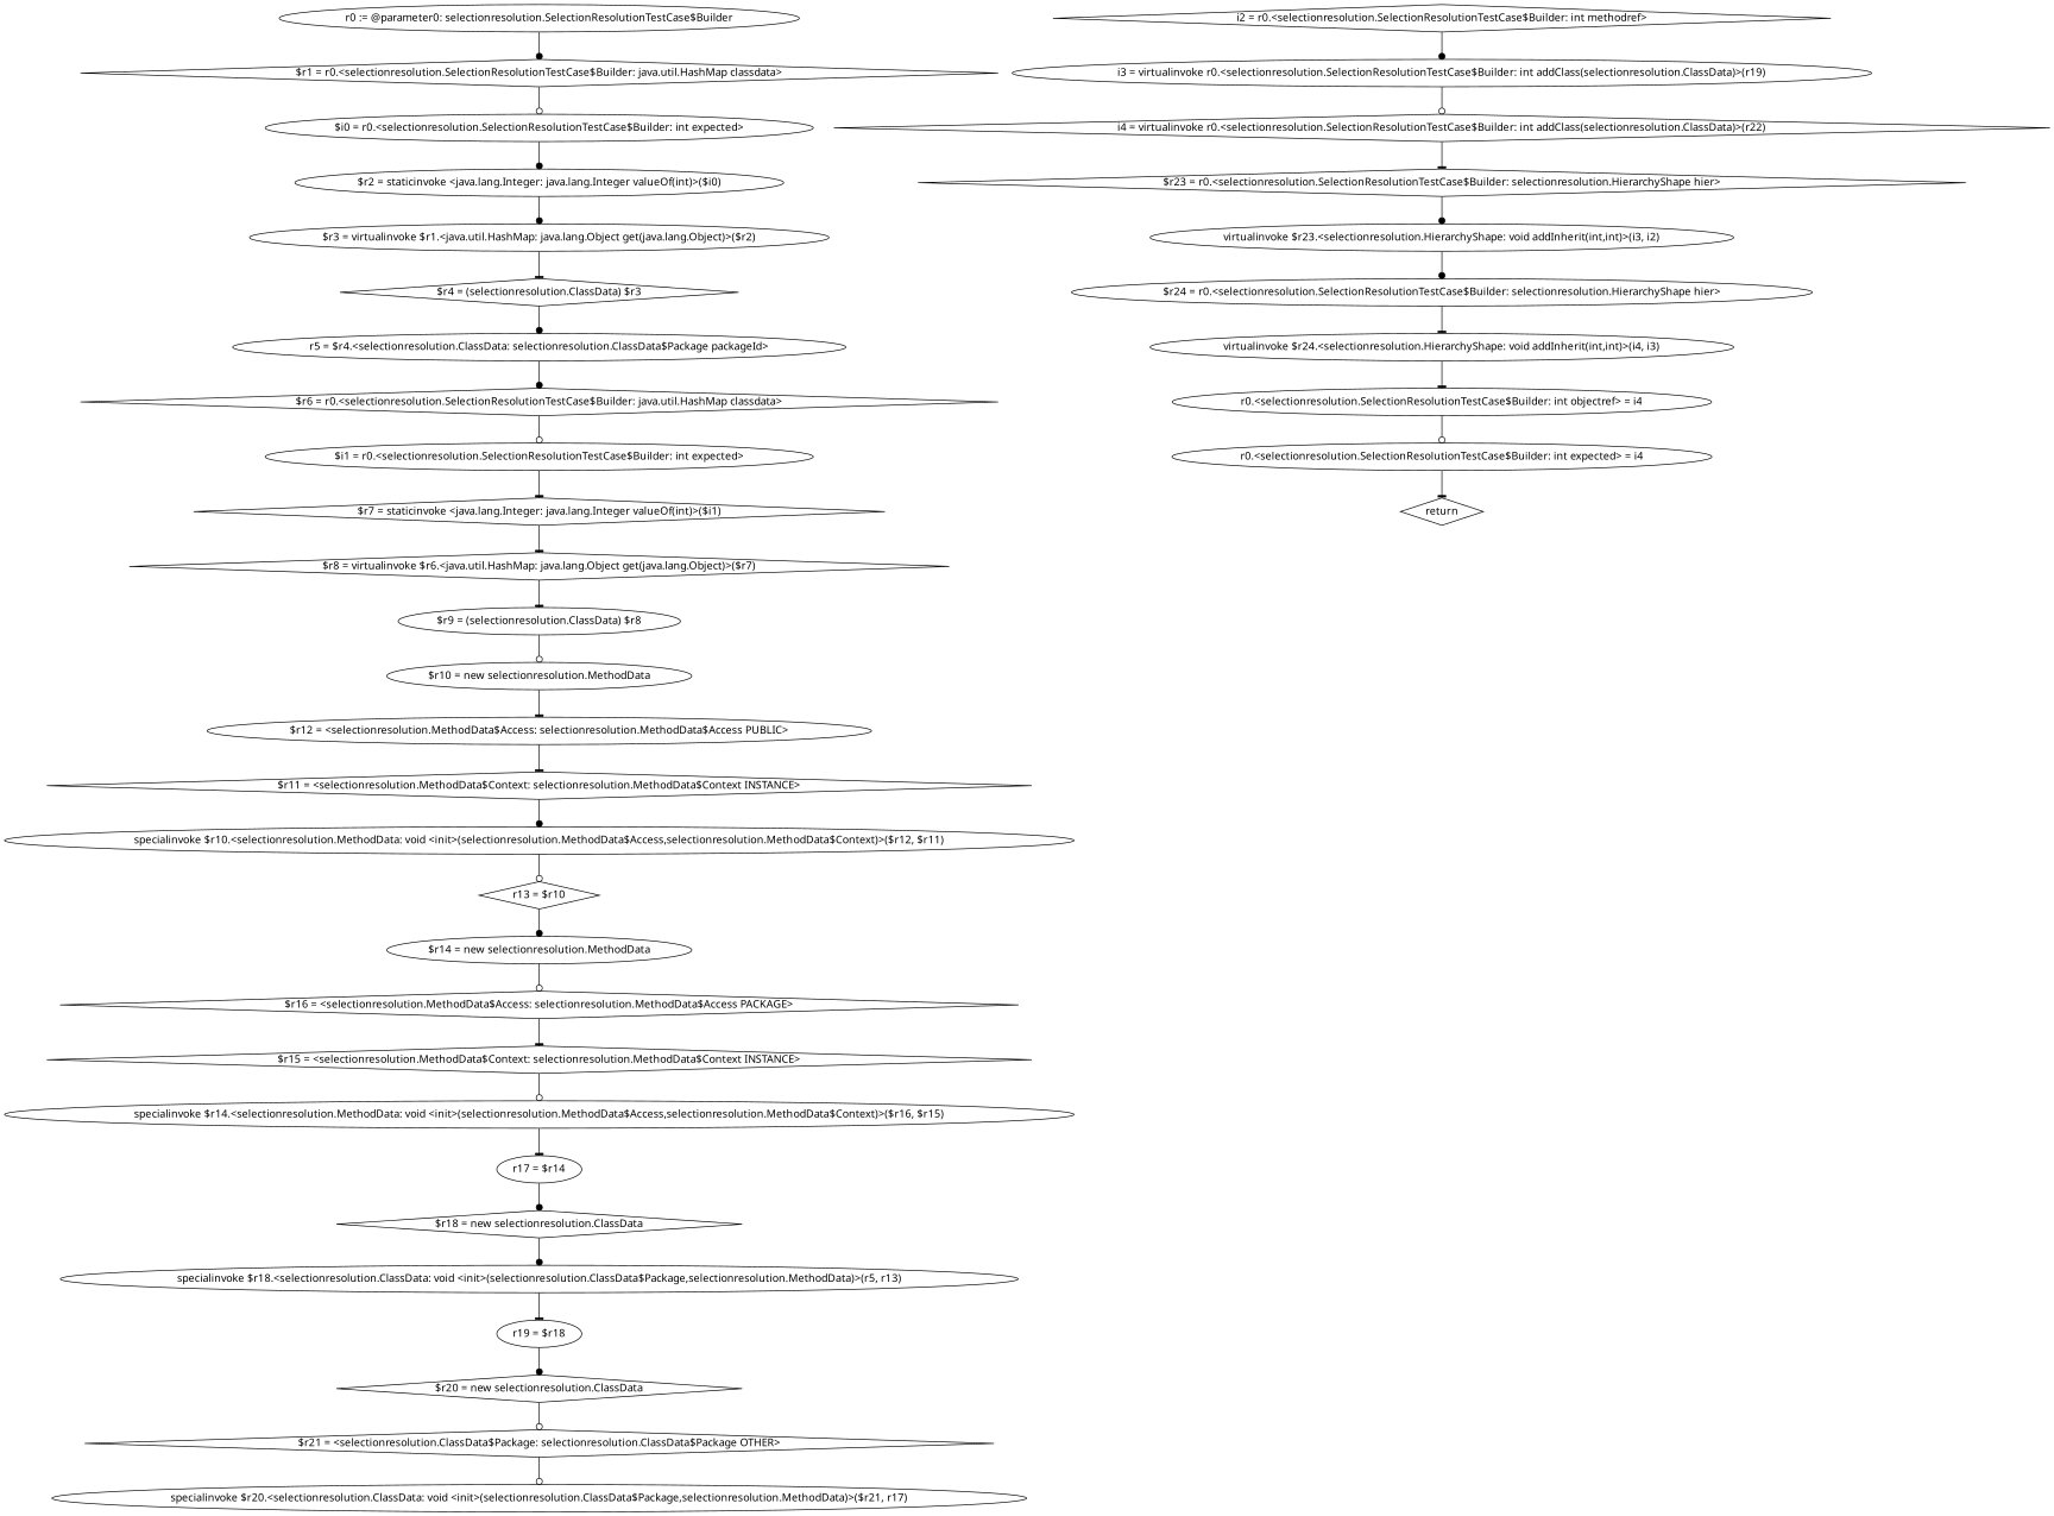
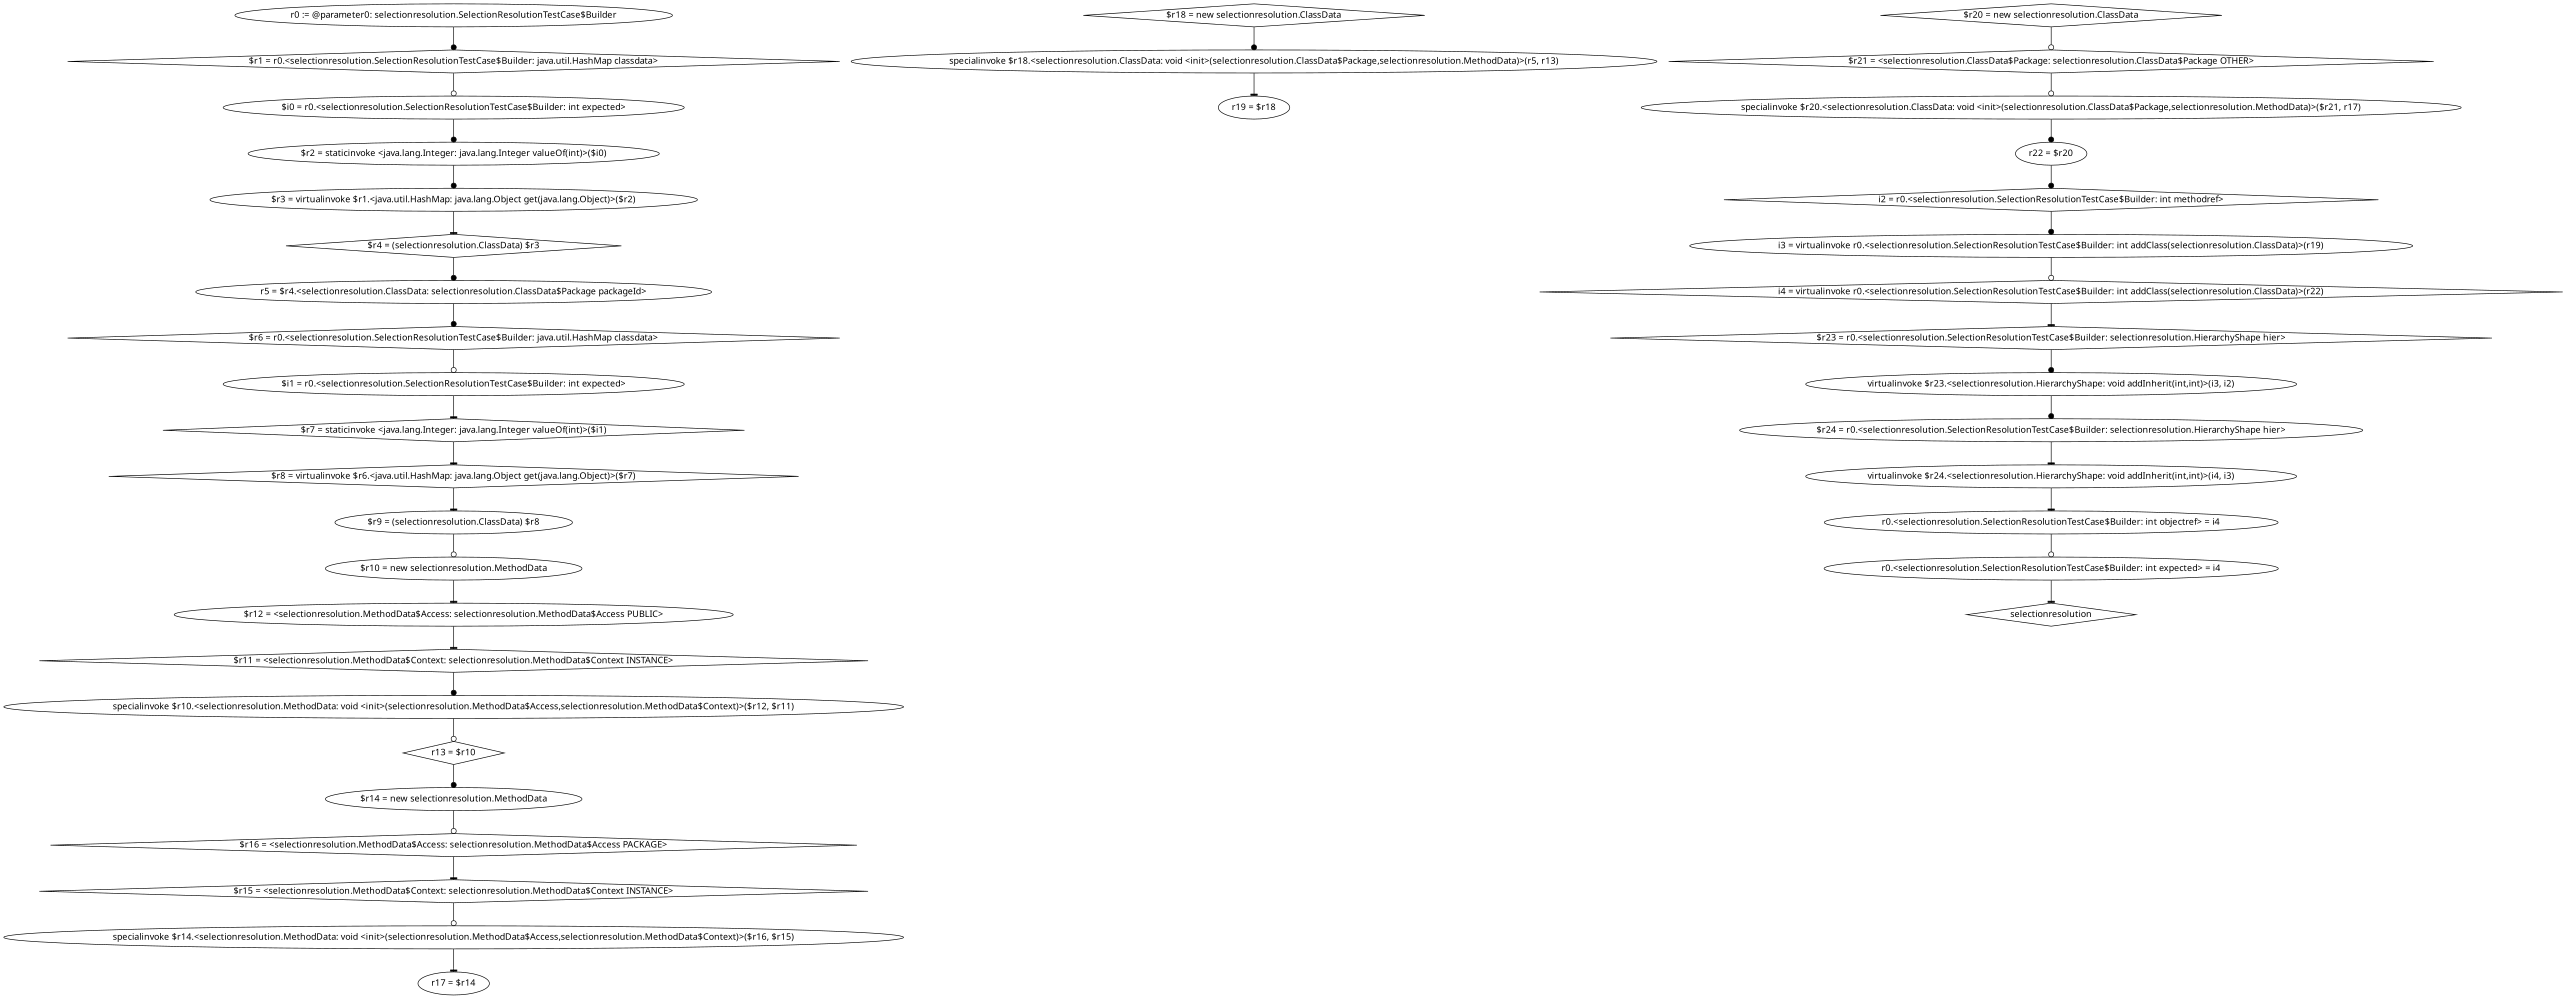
  digraph {
    fontname="Noto Sans"
    node [fontname="Noto Sans" shape=ellipse]
    edge [arrowhead=dot fontname="Noto Sans"]
    "$r1 = r0.<selectionresolution.SelectionResolutionTestCase$Builder: java.util.HashMap classdata>" [shape=diamond]
    "r0 := @parameter0: selectionresolution.SelectionResolutionTestCase$Builder"
    "$i0 = r0.<selectionresolution.SelectionResolutionTestCase$Builder: int expected>"
    "$r2 = staticinvoke <java.lang.Integer: java.lang.Integer valueOf(int)>($i0)"
    "$r3 = virtualinvoke $r1.<java.util.HashMap: java.lang.Object get(java.lang.Object)>($r2)"
    "$r4 = (selectionresolution.ClassData) $r3" [shape=diamond]
    "r5 = $r4.<selectionresolution.ClassData: selectionresolution.ClassData$Package packageId>"
    "$r6 = r0.<selectionresolution.SelectionResolutionTestCase$Builder: java.util.HashMap classdata>" [shape=diamond]
    "$i1 = r0.<selectionresolution.SelectionResolutionTestCase$Builder: int expected>"
    "$r7 = staticinvoke <java.lang.Integer: java.lang.Integer valueOf(int)>($i1)" [shape=diamond]
    "$r8 = virtualinvoke $r6.<java.util.HashMap: java.lang.Object get(java.lang.Object)>($r7)" [shape=diamond]
    "$r9 = (selectionresolution.ClassData) $r8"
    "$r10 = new selectionresolution.MethodData"
    "$r12 = <selectionresolution.MethodData$Access: selectionresolution.MethodData$Access PUBLIC>"
    "$r11 = <selectionresolution.MethodData$Context: selectionresolution.MethodData$Context INSTANCE>" [shape=diamond]
    "specialinvoke $r10.<selectionresolution.MethodData: void <init>(selectionresolution.MethodData$Access,selectionresolution.MethodData$Context)>($r12, $r11)"
    "r13 = $r10" [shape=diamond]
    "$r14 = new selectionresolution.MethodData"
    "$r16 = <selectionresolution.MethodData$Access: selectionresolution.MethodData$Access PACKAGE>" [shape=diamond]
    "$r15 = <selectionresolution.MethodData$Context: selectionresolution.MethodData$Context INSTANCE>" [shape=diamond]
    "specialinvoke $r14.<selectionresolution.MethodData: void <init>(selectionresolution.MethodData$Access,selectionresolution.MethodData$Context)>($r16, $r15)"
    "r17 = $r14"
    "$r18 = new selectionresolution.ClassData" [shape=diamond]
    "specialinvoke $r18.<selectionresolution.ClassData: void <init>(selectionresolution.ClassData$Package,selectionresolution.MethodData)>(r5, r13)"
    "r19 = $r18"
    "$r20 = new selectionresolution.ClassData" [shape=diamond]
    "$r21 = <selectionresolution.ClassData$Package: selectionresolution.ClassData$Package OTHER>" [shape=diamond]
    "specialinvoke $r20.<selectionresolution.ClassData: void <init>(selectionresolution.ClassData$Package,selectionresolution.MethodData)>($r21, r17)"
+   "r22 = $r20"
    "i2 = r0.<selectionresolution.SelectionResolutionTestCase$Builder: int methodref>" [shape=diamond]
    "i3 = virtualinvoke r0.<selectionresolution.SelectionResolutionTestCase$Builder: int addClass(selectionresolution.ClassData)>(r19)"
    "i4 = virtualinvoke r0.<selectionresolution.SelectionResolutionTestCase$Builder: int addClass(selectionresolution.ClassData)>(r22)" [shape=diamond]
    "$r23 = r0.<selectionresolution.SelectionResolutionTestCase$Builder: selectionresolution.HierarchyShape hier>" [shape=diamond]
    "virtualinvoke $r23.<selectionresolution.HierarchyShape: void addInherit(int,int)>(i3, i2)"
    "$r24 = r0.<selectionresolution.SelectionResolutionTestCase$Builder: selectionresolution.HierarchyShape hier>"
    "virtualinvoke $r24.<selectionresolution.HierarchyShape: void addInherit(int,int)>(i4, i3)"
    "r0.<selectionresolution.SelectionResolutionTestCase$Builder: int objectref> = i4"
    "r0.<selectionresolution.SelectionResolutionTestCase$Builder: int expected> = i4"
-   return [shape=diamond]
+   return [shape=diamond label=selectionresolution]
    "$r1 = r0.<selectionresolution.SelectionResolutionTestCase$Builder: java.util.HashMap classdata>" -> "$i0 = r0.<selectionresolution.SelectionResolutionTestCase$Builder: int expected>" [arrowhead=odot]
    "r0 := @parameter0: selectionresolution.SelectionResolutionTestCase$Builder" -> "$r1 = r0.<selectionresolution.SelectionResolutionTestCase$Builder: java.util.HashMap classdata>"
    "$i0 = r0.<selectionresolution.SelectionResolutionTestCase$Builder: int expected>" -> "$r2 = staticinvoke <java.lang.Integer: java.lang.Integer valueOf(int)>($i0)"
    "$r2 = staticinvoke <java.lang.Integer: java.lang.Integer valueOf(int)>($i0)" -> "$r3 = virtualinvoke $r1.<java.util.HashMap: java.lang.Object get(java.lang.Object)>($r2)"
    "$r3 = virtualinvoke $r1.<java.util.HashMap: java.lang.Object get(java.lang.Object)>($r2)" -> "$r4 = (selectionresolution.ClassData) $r3" [arrowhead=tee]
    "$r4 = (selectionresolution.ClassData) $r3" -> "r5 = $r4.<selectionresolution.ClassData: selectionresolution.ClassData$Package packageId>"
    "r5 = $r4.<selectionresolution.ClassData: selectionresolution.ClassData$Package packageId>" -> "$r6 = r0.<selectionresolution.SelectionResolutionTestCase$Builder: java.util.HashMap classdata>"
    "$r6 = r0.<selectionresolution.SelectionResolutionTestCase$Builder: java.util.HashMap classdata>" -> "$i1 = r0.<selectionresolution.SelectionResolutionTestCase$Builder: int expected>" [arrowhead=odot]
    "$i1 = r0.<selectionresolution.SelectionResolutionTestCase$Builder: int expected>" -> "$r7 = staticinvoke <java.lang.Integer: java.lang.Integer valueOf(int)>($i1)" [arrowhead=tee]
    "$r7 = staticinvoke <java.lang.Integer: java.lang.Integer valueOf(int)>($i1)" -> "$r8 = virtualinvoke $r6.<java.util.HashMap: java.lang.Object get(java.lang.Object)>($r7)" [arrowhead=tee]
    "$r8 = virtualinvoke $r6.<java.util.HashMap: java.lang.Object get(java.lang.Object)>($r7)" -> "$r9 = (selectionresolution.ClassData) $r8" [arrowhead=tee]
    "$r9 = (selectionresolution.ClassData) $r8" -> "$r10 = new selectionresolution.MethodData" [arrowhead=odot]
    "$r10 = new selectionresolution.MethodData" -> "$r12 = <selectionresolution.MethodData$Access: selectionresolution.MethodData$Access PUBLIC>" [arrowhead=tee]
    "$r12 = <selectionresolution.MethodData$Access: selectionresolution.MethodData$Access PUBLIC>" -> "$r11 = <selectionresolution.MethodData$Context: selectionresolution.MethodData$Context INSTANCE>" [arrowhead=tee]
    "$r11 = <selectionresolution.MethodData$Context: selectionresolution.MethodData$Context INSTANCE>" -> "specialinvoke $r10.<selectionresolution.MethodData: void <init>(selectionresolution.MethodData$Access,selectionresolution.MethodData$Context)>($r12, $r11)"
    "specialinvoke $r10.<selectionresolution.MethodData: void <init>(selectionresolution.MethodData$Access,selectionresolution.MethodData$Context)>($r12, $r11)" -> "r13 = $r10" [arrowhead=odot]
    "r13 = $r10" -> "$r14 = new selectionresolution.MethodData"
    "$r14 = new selectionresolution.MethodData" -> "$r16 = <selectionresolution.MethodData$Access: selectionresolution.MethodData$Access PACKAGE>" [arrowhead=odot]
    "$r16 = <selectionresolution.MethodData$Access: selectionresolution.MethodData$Access PACKAGE>" -> "$r15 = <selectionresolution.MethodData$Context: selectionresolution.MethodData$Context INSTANCE>" [arrowhead=tee]
    "$r15 = <selectionresolution.MethodData$Context: selectionresolution.MethodData$Context INSTANCE>" -> "specialinvoke $r14.<selectionresolution.MethodData: void <init>(selectionresolution.MethodData$Access,selectionresolution.MethodData$Context)>($r16, $r15)" [arrowhead=odot]
    "specialinvoke $r14.<selectionresolution.MethodData: void <init>(selectionresolution.MethodData$Access,selectionresolution.MethodData$Context)>($r16, $r15)" -> "r17 = $r14" [arrowhead=tee]
-   "r17 = $r14" -> "$r18 = new selectionresolution.ClassData"
    "$r18 = new selectionresolution.ClassData" -> "specialinvoke $r18.<selectionresolution.ClassData: void <init>(selectionresolution.ClassData$Package,selectionresolution.MethodData)>(r5, r13)"
    "specialinvoke $r18.<selectionresolution.ClassData: void <init>(selectionresolution.ClassData$Package,selectionresolution.MethodData)>(r5, r13)" -> "r19 = $r18" [arrowhead=tee]
-   "r19 = $r18" -> "$r20 = new selectionresolution.ClassData"
    "$r20 = new selectionresolution.ClassData" -> "$r21 = <selectionresolution.ClassData$Package: selectionresolution.ClassData$Package OTHER>" [arrowhead=odot]
    "$r21 = <selectionresolution.ClassData$Package: selectionresolution.ClassData$Package OTHER>" -> "specialinvoke $r20.<selectionresolution.ClassData: void <init>(selectionresolution.ClassData$Package,selectionresolution.MethodData)>($r21, r17)" [arrowhead=odot]
+   "specialinvoke $r20.<selectionresolution.ClassData: void <init>(selectionresolution.ClassData$Package,selectionresolution.MethodData)>($r21, r17)" -> "r22 = $r20"
+   "r22 = $r20" -> "i2 = r0.<selectionresolution.SelectionResolutionTestCase$Builder: int methodref>"
    "i2 = r0.<selectionresolution.SelectionResolutionTestCase$Builder: int methodref>" -> "i3 = virtualinvoke r0.<selectionresolution.SelectionResolutionTestCase$Builder: int addClass(selectionresolution.ClassData)>(r19)"
    "i3 = virtualinvoke r0.<selectionresolution.SelectionResolutionTestCase$Builder: int addClass(selectionresolution.ClassData)>(r19)" -> "i4 = virtualinvoke r0.<selectionresolution.SelectionResolutionTestCase$Builder: int addClass(selectionresolution.ClassData)>(r22)" [arrowhead=odot]
    "i4 = virtualinvoke r0.<selectionresolution.SelectionResolutionTestCase$Builder: int addClass(selectionresolution.ClassData)>(r22)" -> "$r23 = r0.<selectionresolution.SelectionResolutionTestCase$Builder: selectionresolution.HierarchyShape hier>" [arrowhead=tee]
    "$r23 = r0.<selectionresolution.SelectionResolutionTestCase$Builder: selectionresolution.HierarchyShape hier>" -> "virtualinvoke $r23.<selectionresolution.HierarchyShape: void addInherit(int,int)>(i3, i2)"
    "virtualinvoke $r23.<selectionresolution.HierarchyShape: void addInherit(int,int)>(i3, i2)" -> "$r24 = r0.<selectionresolution.SelectionResolutionTestCase$Builder: selectionresolution.HierarchyShape hier>"
    "$r24 = r0.<selectionresolution.SelectionResolutionTestCase$Builder: selectionresolution.HierarchyShape hier>" -> "virtualinvoke $r24.<selectionresolution.HierarchyShape: void addInherit(int,int)>(i4, i3)" [arrowhead=tee]
    "virtualinvoke $r24.<selectionresolution.HierarchyShape: void addInherit(int,int)>(i4, i3)" -> "r0.<selectionresolution.SelectionResolutionTestCase$Builder: int objectref> = i4" [arrowhead=tee]
    "r0.<selectionresolution.SelectionResolutionTestCase$Builder: int objectref> = i4" -> "r0.<selectionresolution.SelectionResolutionTestCase$Builder: int expected> = i4" [arrowhead=odot]
    "r0.<selectionresolution.SelectionResolutionTestCase$Builder: int expected> = i4" -> return [arrowhead=tee]
  }
